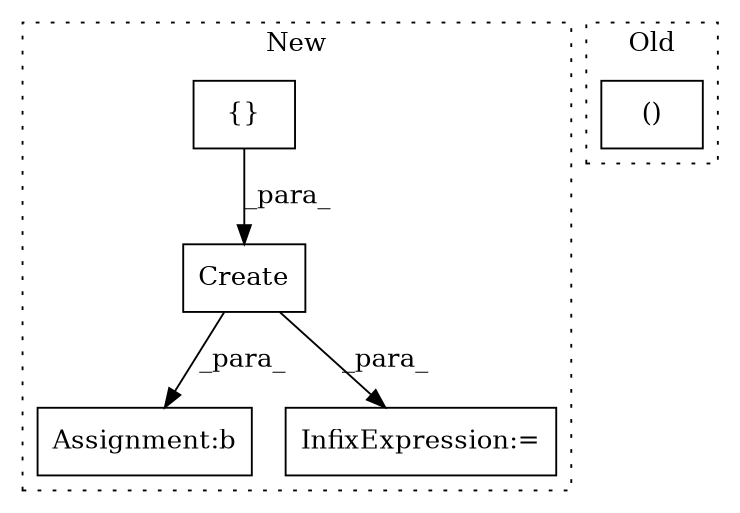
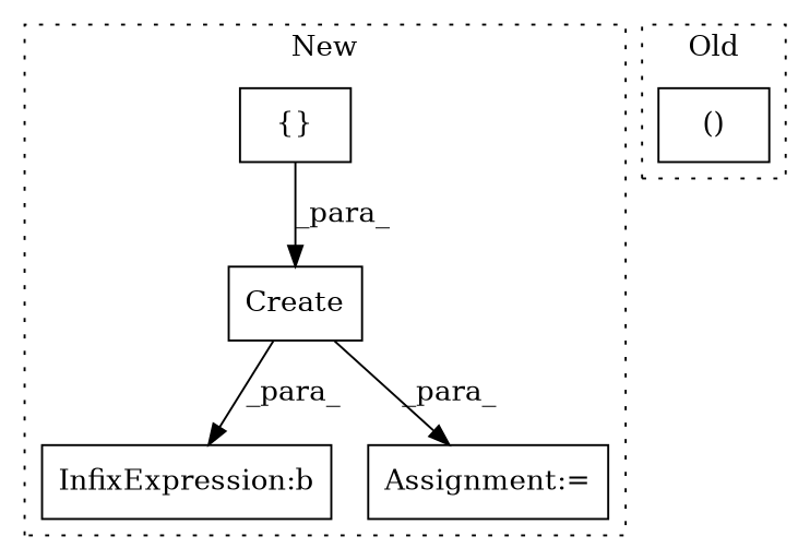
  digraph {
    node [shape=box]
    n1 [a=32 l="7,1" label=Create s="19657,19675"]
    n2 [a=4 l=2 label="{}" s=19673]
-   n3 [a=27 l=4 label="Assignment:b" s=19751]
-   n4 [a=7 l=1 label="InfixExpression:=" s=19854]
+   n3 [a=27 l=4 label="InfixExpression:b" s=19751]
+   n4 [a=7 l=1 label="Assignment:=" s=19854]
    n5 [a=106 l=26 label="()" s=23263]
    subgraph cluster_1 {
      label=New
      style=dotted
      n1
      n2
      n3
      n4
    }
    subgraph cluster_2 {
      label=Old
      style=dotted
      n5
    }
    n1 -> n3 [label=_para_]
    n1 -> n4 [label=_para_]
    n2 -> n1 [label=_para_]
  }
